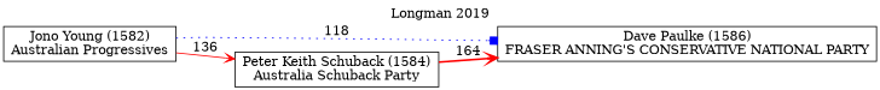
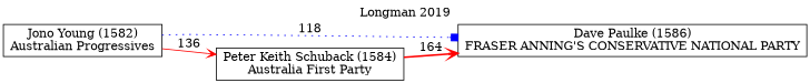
  digraph {
    label="Longman 2019"
    labelloc=t
    mclimit=10
    rankdir=LR
    node [shape=box]
    edge [color=red arrowhead=vee]
    n1 [label="Dave Paulke (1586)\nFRASER ANNING'S CONSERVATIVE NATIONAL PARTY"]
-   n2 [label="Peter Keith Schuback (1584)\nAustralia Schuback Party"]
+   n2 [label="Peter Keith Schuback (1584)\nAustralia First Party"]
    n3 [label="Jono Young (1582)\nAustralian Progressives"]
    n2 -> n1 [label=164 style=bold]
    n3 -> n1 [label=118 color=blue style=dotted arrowhead=box]
    n3 -> n2 [label=136 style=solid]
  }
